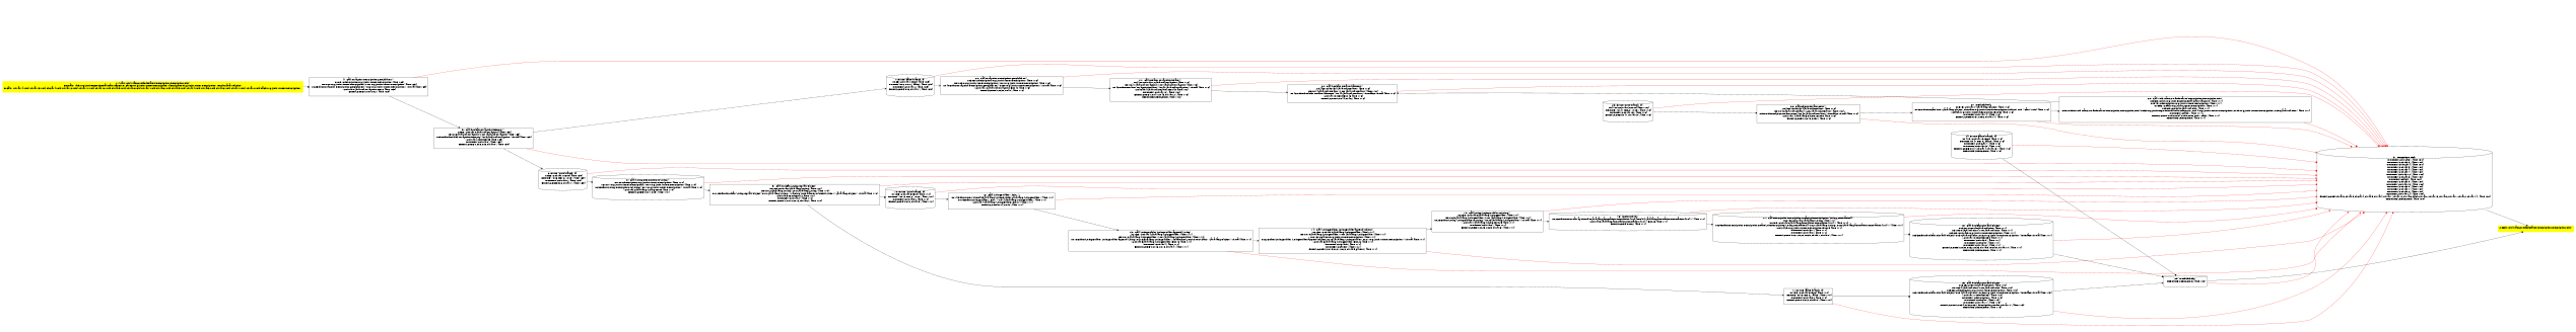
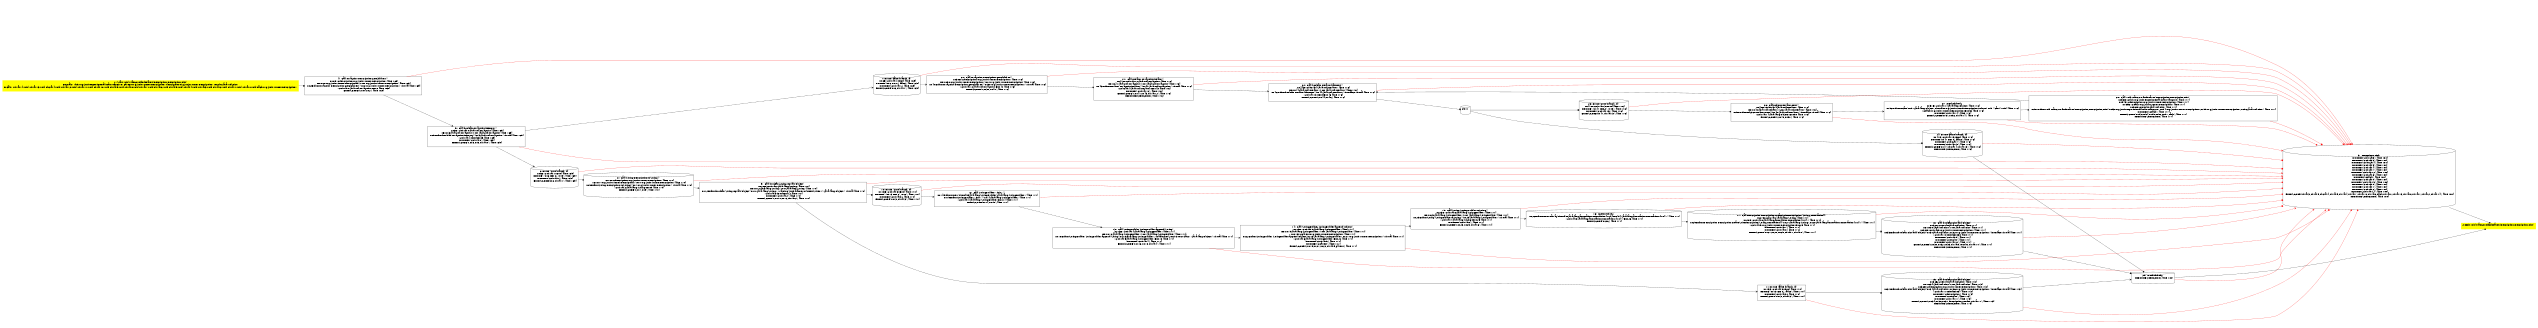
  digraph {
    rankdir=LR
    node [shape=box]
    edge [arrowhead=vee]
    n1 [color=yellow label="1: Start void MaxCore.findLeaves(Description,Description,List)\nFormals:  this:org.junit.experimental.max.MaxCore* parent:org.junit.runner.Description* description:org.junit.runner.Description* results:java.util.List*\nLocals:  $irvar14:void $irvar13:void $bcvar4:void $irvar12:void $irvar11:void $irvar10:void $irvar9:void $irvar8:void $irvar7:void $irvar6:void $irvar5:void $irvar4:void $irvar3:void $irvar2:void $irvar1:void $irvar0:void each:org.junit.runner.Description* \n  " style=filled]
    n2 [label="4:  Call ArrayList Description.getChildren() \n   n$0=*&description:org.junit.runner.Description* [line 169]\n  _=*n$0:org.junit.runner.Description*(root org.junit.runner.Description) [line 169]\n  n$2=_fun_ArrayList Description.getChildren()(n$0:org.junit.runner.Description*) virtual [line 169]\n  *&$irvar0:java.util.ArrayList*=n$2 [line 169]\n  EXIT_SCOPE(_,n$0,n$2); [line 169]\n "]
    n3 [label="3:  exceptions sink \n   NULLIFY(&$irvar3); [line 180]\n  NULLIFY(&$irvar9); [line 180]\n  NULLIFY(&$bcvar4); [line 180]\n  NULLIFY(&$irvar5); [line 180]\n  NULLIFY(&$irvar4); [line 180]\n  NULLIFY(&$irvar7); [line 180]\n  NULLIFY(&$irvar12); [line 180]\n  NULLIFY(&$irvar6); [line 180]\n  NULLIFY(&each); [line 180]\n  NULLIFY(&$irvar0); [line 180]\n  NULLIFY(&$irvar13); [line 180]\n  NULLIFY(&$irvar8); [line 180]\n  NULLIFY(&$irvar1); [line 180]\n  NULLIFY(&$irvar2); [line 180]\n  NULLIFY(&$irvar14); [line 180]\n  EXIT_SCOPE($irvar3,$irvar9,$bcvar4,$irvar5,$irvar4,$irvar7,$irvar12,$irvar6,each,$irvar0,$irvar13,$irvar8,$irvar1,$irvar2,$irvar14); [line 180]\n  APPLY_ABSTRACTION; [line 180]\n " shape=cylinder]
    n4 [label="5:  Call boolean ArrayList.isEmpty() \n   n$3=*&$irvar0:java.util.ArrayList* [line 169]\n  _=*n$3:java.util.ArrayList*(root java.util.ArrayList) [line 169]\n  n$5=_fun_boolean ArrayList.isEmpty()(n$3:java.util.ArrayList*) virtual [line 169]\n  *&$irvar1:_Bool=n$5 [line 169]\n  NULLIFY(&$irvar0); [line 169]\n  EXIT_SCOPE(_,n$3,n$5,$irvar0); [line 169]\n "]
    n5 [color=yellow label="2: Exit void MaxCore.findLeaves(Description,Description,List) \n  " style=filled]
    n6 [label="6: Prune (true branch, if) \n   n$6=*&$irvar1:_Bool [line 169]\n  PRUNE(!(n$6 == 0), true); [line 169]\n  NULLIFY(&$irvar1); [line 169]\n  EXIT_SCOPE(n$6,$irvar1); [line 169]\n " shape=cylinder]
    n7 [label="7: Prune (false branch, if) \n   n$6=*&$irvar1:_Bool [line 169]\n  PRUNE((n$6 == 0), false); [line 169]\n  NULLIFY(&$irvar1); [line 169]\n  EXIT_SCOPE(n$6,$irvar1); [line 169]\n " shape=cylinder]
    n8 [label="8:  Call String Description.toString() \n   n$7=*&description:org.junit.runner.Description* [line 170]\n  _=*n$7:org.junit.runner.Description*(root org.junit.runner.Description) [line 170]\n  n$9=_fun_String Description.toString()(n$7:org.junit.runner.Description*) virtual [line 170]\n  *&$irvar2:java.lang.String*=n$9 [line 170]\n  EXIT_SCOPE(_,n$7,n$9); [line 170]\n " shape=cylinder]
    n9 [label="20:  Call ArrayList Description.getChildren() \n   n$38=*&description:org.junit.runner.Description* [line 176]\n  _=*n$38:org.junit.runner.Description*(root org.junit.runner.Description) [line 176]\n  n$40=_fun_ArrayList Description.getChildren()(n$38:org.junit.runner.Description*) virtual [line 176]\n  *&$irvar12:java.util.ArrayList*=n$40 [line 176]\n  EXIT_SCOPE(_,n$38,n$40); [line 176]\n "]
    n10 [label="9:  Call boolean String.equals(Object) \n   n$10=*&$irvar2:java.lang.String* [line 170]\n  _=*n$10:java.lang.String*(root java.lang.String) [line 170]\n  n$12=_fun_boolean String.equals(Object)(n$10:java.lang.String*,\"warning(junit.framework.TestSuite$1)\":java.lang.Object*) virtual [line 170]\n  *&$irvar3:_Bool=n$12 [line 170]\n  NULLIFY(&$irvar2); [line 170]\n  EXIT_SCOPE(_,n$10,n$12,$irvar2); [line 170]\n "]
    n11 [label="21:  Call Iterator ArrayList.iterator() \n   n$41=*&$irvar12:java.util.ArrayList* [line 176]\n  _=*n$41:java.util.ArrayList*(root java.util.ArrayList) [line 176]\n  n$43=_fun_Iterator ArrayList.iterator()(n$41:java.util.ArrayList*) virtual [line 176]\n  *&$bcvar4:java.util.Iterator*=n$43 [line 176]\n  NULLIFY(&$irvar12); [line 176]\n  EXIT_SCOPE(_,n$41,n$43,$irvar12); [line 176]\n  APPLY_ABSTRACTION; [line 176]\n "]
    n12 [label="10: Prune (true branch, if) \n   n$13=*&$irvar3:_Bool [line 170]\n  PRUNE(!(n$13 == 0), true); [line 170]\n  NULLIFY(&$irvar3); [line 170]\n  EXIT_SCOPE(n$13,$irvar3); [line 170]\n " shape=cylinder]
    n13 [label="11: Prune (false branch, if) \n   n$13=*&$irvar3:_Bool [line 170]\n  PRUNE((n$13 == 0), false); [line 170]\n  NULLIFY(&$irvar3); [line 170]\n  EXIT_SCOPE(n$13,$irvar3); [line 170]\n "]
    n14 [label="12:  Call StringBuilder.<init>() \n   n$14=_fun___new(sizeof(t=java.lang.StringBuilder):java.lang.StringBuilder*) [line 171]\n  n$15=_fun_StringBuilder.<init>()(n$14:java.lang.StringBuilder*) [line 171]\n  *&$irvar4:java.lang.StringBuilder*=n$14 [line 171]\n  EXIT_SCOPE(n$14,n$15); [line 171]\n "]
    n15 [label="19:  Call boolean List.add(Object) \n   n$34=*&results:java.util.List* [line 173]\n  _=*n$34:java.util.List*(root java.util.List) [line 173]\n  n$36=*&description:org.junit.runner.Description* [line 173]\n  n$37=_fun_boolean List.add(Object)(n$34:java.util.List*,n$36:org.junit.runner.Description*) interface virtual [line 173]\n  *&$irvar11:_Bool=n$37 [line 173]\n  NULLIFY(&description); [line 173]\n  NULLIFY(&results); [line 173]\n  NULLIFY(&$irvar11); [line 173]\n  EXIT_SCOPE(_,n$34,n$36,n$37,description,results,$irvar11); [line 173]\n  APPLY_ABSTRACTION; [line 173]\n " shape=cylinder]
    n16 [label="13:  Call StringBuilder StringBuilder.append(String) \n   n$16=*&$irvar4:java.lang.StringBuilder* [line 171]\n  _=*n$16:java.lang.StringBuilder*(root java.lang.StringBuilder) [line 171]\n  n$18=_fun_StringBuilder StringBuilder.append(String)(n$16:java.lang.StringBuilder*,\"malformed JUnit 3 test class: \":java.lang.Object*) virtual [line 171]\n  *&$irvar5:java.lang.StringBuilder*=n$18 [line 171]\n  NULLIFY(&$irvar4); [line 171]\n  EXIT_SCOPE(_,n$16,n$18,$irvar4); [line 171]\n "]
    n17 [label="29:  method_body \n   APPLY_ABSTRACTION; [line 180]\n " shape=cylinder]
    n18 [label="14:  Call StringBuilder StringBuilder.append(Object) \n   n$19=*&$irvar5:java.lang.StringBuilder* [line 171]\n  _=*n$19:java.lang.StringBuilder*(root java.lang.StringBuilder) [line 171]\n  n$21=*&parent:org.junit.runner.Description* [line 171]\n  n$22=_fun_StringBuilder StringBuilder.append(Object)(n$19:java.lang.StringBuilder*,n$21:org.junit.runner.Description*) virtual [line 171]\n  *&$irvar6:java.lang.StringBuilder*=n$22 [line 171]\n  NULLIFY(&$irvar5); [line 171]\n  NULLIFY(&parent); [line 171]\n  EXIT_SCOPE(_,n$19,n$21,n$22,$irvar5,parent); [line 171]\n "]
    n19 [label="15:  Call String StringBuilder.toString() \n   n$23=*&$irvar6:java.lang.StringBuilder* [line 171]\n  _=*n$23:java.lang.StringBuilder*(root java.lang.StringBuilder) [line 171]\n  n$25=_fun_String StringBuilder.toString()(n$23:java.lang.StringBuilder*) virtual [line 171]\n  *&$irvar7:java.lang.String*=n$25 [line 171]\n  NULLIFY(&$irvar6); [line 171]\n  EXIT_SCOPE(_,n$23,n$25,$irvar6); [line 171]\n "]
    n20 [label="16:  method_body \n   n$26=_fun___new_array(sizeof(t=java.lang.annotation.Annotation*[_*_];len=[0]):java.lang.annotation.Annotation*[_*_](*)) [line 171]\n  *&$irvar8:java.lang.annotation.Annotation*[_*_](*)=n$26 [line 171]\n  EXIT_SCOPE(n$26); [line 171]\n " shape=cylinder]
    n21 [label="17:  Call Description Description.createSuiteDescription(String,Annotation[]) \n   n$27=*&$irvar7:java.lang.String* [line 171]\n  n$28=*&$irvar8:java.lang.annotation.Annotation*[_*_](*) [line 171]\n  n$29=_fun_Description Description.createSuiteDescription(String,Annotation[])(n$27:java.lang.String*,n$28:java.lang.annotation.Annotation*[_*_](*)) [line 171]\n  *&$irvar9:org.junit.runner.Description*=n$29 [line 171]\n  NULLIFY(&$irvar7); [line 171]\n  NULLIFY(&$irvar8); [line 171]\n  EXIT_SCOPE(n$27,n$28,n$29,$irvar7,$irvar8); [line 171]\n " shape=cylinder]
    n22 [label="18:  Call boolean List.add(Object) \n   n$30=*&results:java.util.List* [line 171]\n  _=*n$30:java.util.List*(root java.util.List) [line 171]\n  n$32=*&$irvar9:org.junit.runner.Description* [line 171]\n  n$33=_fun_boolean List.add(Object)(n$30:java.util.List*,n$32:org.junit.runner.Description*) interface virtual [line 171]\n  *&$irvar10:_Bool=n$33 [line 171]\n  NULLIFY(&$irvar9); [line 171]\n  NULLIFY(&results); [line 171]\n  NULLIFY(&$irvar10); [line 171]\n  EXIT_SCOPE(_,n$30,n$32,n$33,$irvar9,results,$irvar10); [line 171]\n  APPLY_ABSTRACTION; [line 171]\n " shape=cylinder]
    n23 [label="22:  Call boolean Iterator.hasNext() \n   n$44=*&$bcvar4:java.util.Iterator* [line 176]\n  _=*n$44:java.util.Iterator*(root java.util.Iterator) [line 176]\n  n$46=_fun_boolean Iterator.hasNext()(n$44:java.util.Iterator*) interface virtual [line 176]\n  *&$irvar13:_Bool=n$46 [line 176]\n  EXIT_SCOPE(_,n$44,n$46); [line 176]\n "]
+   n24 [label="25: + \n  " shape=cylinder]
    n25 [label="23: Prune (true branch, if) \n   n$47=*&$irvar13:_Bool [line 176]\n  PRUNE(!(n$47 == 0), true); [line 176]\n  NULLIFY(&$irvar13); [line 176]\n  EXIT_SCOPE(n$47,$irvar13); [line 176]\n " shape=cylinder]
    n26 [label="24: Prune (false branch, if) \n   n$47=*&$irvar13:_Bool [line 176]\n  PRUNE((n$47 == 0), false); [line 176]\n  NULLIFY(&$bcvar4); [line 176]\n  NULLIFY(&$irvar13); [line 176]\n  EXIT_SCOPE(n$47,$bcvar4,$irvar13); [line 176]\n  APPLY_ABSTRACTION; [line 176]\n " shape=cylinder]
    n27 [label="26:  Call Object Iterator.next() \n   n$48=*&$bcvar4:java.util.Iterator* [line 176]\n  _=*n$48:java.util.Iterator*(root java.util.Iterator) [line 176]\n  n$50=_fun_Object Iterator.next()(n$48:java.util.Iterator*) interface virtual [line 176]\n  *&$irvar14:java.lang.Object*=n$50 [line 176]\n  EXIT_SCOPE(_,n$48,n$50); [line 176]\n "]
    n28 [label="27:  method_body \n   n$51=*&$irvar14:java.lang.Object* [line 176]\n  n$52=_fun___cast(n$51:java.lang.Object*,sizeof(t=org.junit.runner.Description;sub_t=( sub )(cast)):void) [line 176]\n  *&each:org.junit.runner.Description*=n$52 [line 176]\n  NULLIFY(&$irvar14); [line 176]\n  EXIT_SCOPE(n$51,n$52,$irvar14); [line 176]\n "]
    n29 [label="28:  Call void MaxCore.findLeaves(Description,Description,List) \n   n$53=*&this:org.junit.experimental.max.MaxCore* [line 177]\n  n$54=*&description:org.junit.runner.Description* [line 177]\n  n$55=*&each:org.junit.runner.Description* [line 177]\n  n$56=*&results:java.util.List* [line 177]\n  n$57=_fun_void MaxCore.findLeaves(Description,Description,List)(n$53:org.junit.experimental.max.MaxCore*,n$54:org.junit.runner.Description*,n$55:org.junit.runner.Description*,n$56:java.util.List*) [line 177]\n  NULLIFY(&each); [line 177]\n  EXIT_SCOPE(n$53,n$54,n$55,n$56,n$57,each); [line 177]\n  APPLY_ABSTRACTION; [line 177]\n "]
    n1 -> n2 [arrowhead=box]
    n2 -> n3 [color=red]
    n2 -> n4
    n3 -> n5 [arrowhead=dot]
    n4 -> n3 [color=red arrowhead=box]
    n4 -> n6
    n4 -> n7
    n6 -> n3 [color=red]
    n6 -> n8 [arrowhead=dot]
    n7 -> n3 [color=red arrowhead=box]
    n7 -> n9
    n8 -> n3 [color=red]
    n8 -> n10
    n9 -> n3 [color=red arrowhead=dot]
    n9 -> n11 [arrowhead=dot]
    n10 -> n3 [color=red arrowhead=dot]
    n10 -> n12 [arrowhead=box]
    n10 -> n13
    n11 -> n3 [color=red arrowhead=dot]
    n11 -> n23
    n12 -> n3 [color=red arrowhead=dot]
    n12 -> n14
    n13 -> n3 [color=red arrowhead=dot]
    n13 -> n15 [arrowhead=box]
    n14 -> n3 [color=red arrowhead=dot]
    n14 -> n16
    n15 -> n3 [color=red arrowhead=dot]
    n15 -> n17
    n16 -> n3 [color=red]
    n16 -> n18
    n17 -> n3 [color=red]
    n17 -> n5 [arrowhead=dot]
    n18 -> n3 [color=red arrowhead=box]
    n18 -> n19
    n19 -> n3 [color=red arrowhead=dot]
    n19 -> n20
    n20 -> n3 [color=red arrowhead=box]
    n20 -> n21 [arrowhead=dot]
    n21 -> n3 [color=red arrowhead=box]
    n21 -> n22 [arrowhead=box]
    n22 -> n3 [color=red]
    n22 -> n17 [arrowhead=box]
    n23 -> n3 [color=red]
+   n23 -> n24 [arrowhead=box]
+   n24 -> n25 [arrowhead=box]
+   n24 -> n26 [arrowhead=box]
    n25 -> n3 [color=red arrowhead=dot]
    n25 -> n27 [arrowhead=dot]
    n26 -> n3 [color=red arrowhead=box]
    n26 -> n17 [arrowhead=dot]
    n27 -> n3 [color=red]
    n27 -> n28
    n28 -> n3 [color=red arrowhead=dot]
    n28 -> n29 [arrowhead=dot]
    n29 -> n3 [color=red arrowhead=box]
    n29 -> n23 [arrowhead=dot]
  }
